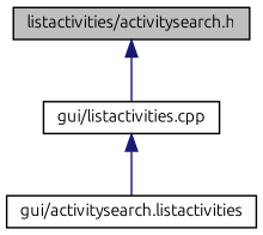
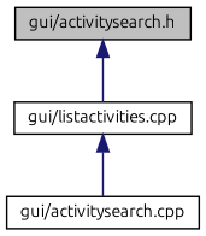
  digraph {
    fontname=Ubuntu
    node [color=black fillcolor=white fontname=Ubuntu fontsize=10 shape=record style=filled]
    edge [color=midnightblue dir=back fontname=Ubuntu fontsize=10 labelfontname=FreeSans labelfontsize=10 style=solid]
-   n1 [fillcolor=grey75 fontcolor=black height=0.2 label="listactivities/activitysearch.h" width=0.4]
+   n1 [fillcolor=grey75 fontcolor=black height=0.2 label="gui/activitysearch.h" width=0.4]
    n2 [height=0.2 label="gui/listactivities.cpp" width=0.4]
-   n3 [height=0.2 label="gui/activitysearch.listactivities" width=0.4]
+   n3 [height=0.2 label="gui/activitysearch.cpp" width=0.4]
    n1 -> n2
    n2 -> n3
  }
